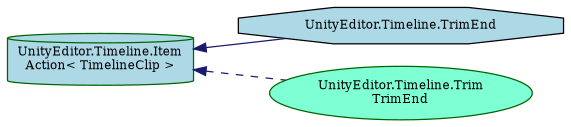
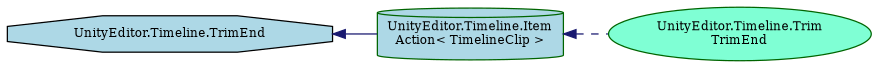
  digraph {
    fontname="DejaVu Serif"
    rankdir=LR
    node [color=darkgreen fillcolor=lightblue fontname="DejaVu Serif" fontsize=10 style=filled]
    edge [color=midnightblue dir=back fontname="DejaVu Serif" fontsize=10 labelfontname=Helvetica labelfontsize=10]
    n1 [height=0.2 label="UnityEditor.Timeline.Item\lAction\< TimelineClip \>" shape=cylinder width=0.4]
    n2 [color=black height=0.2 label="UnityEditor.Timeline.TrimEnd" shape=octagon width=0.4]
    n3 [fillcolor=aquamarine height=0.2 label="UnityEditor.Timeline.Trim\lTrimEnd" shape=ellipse width=0.4]
-   n1 -> n2 [style=solid]
+   n2 -> n1 [style=solid]
    n1 -> n3 [style=dashed]
  }
